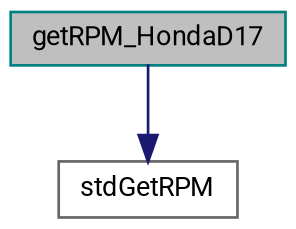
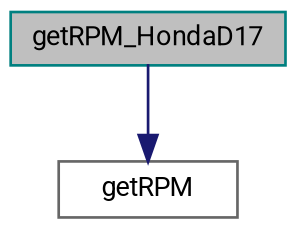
  digraph {
    rankdir=TB
    fontname=Roboto
    node [fontname=Roboto fontsize=10 shape=record style=filled]
    n1 [color=teal fillcolor=grey75 fontcolor=black height=0.2 label=getRPM_HondaD17 width=0.4]
-   n2 [color=gray40 fillcolor=white height=0.2 label=stdGetRPM width=0.4]
+   n2 [color=gray40 fillcolor=white height=0.2 label=getRPM width=0.4]
    n1 -> n2 [color=midnightblue fontname=Roboto fontsize=10 labelfontname=Helvetica labelfontsize=10 style=solid]
  }
